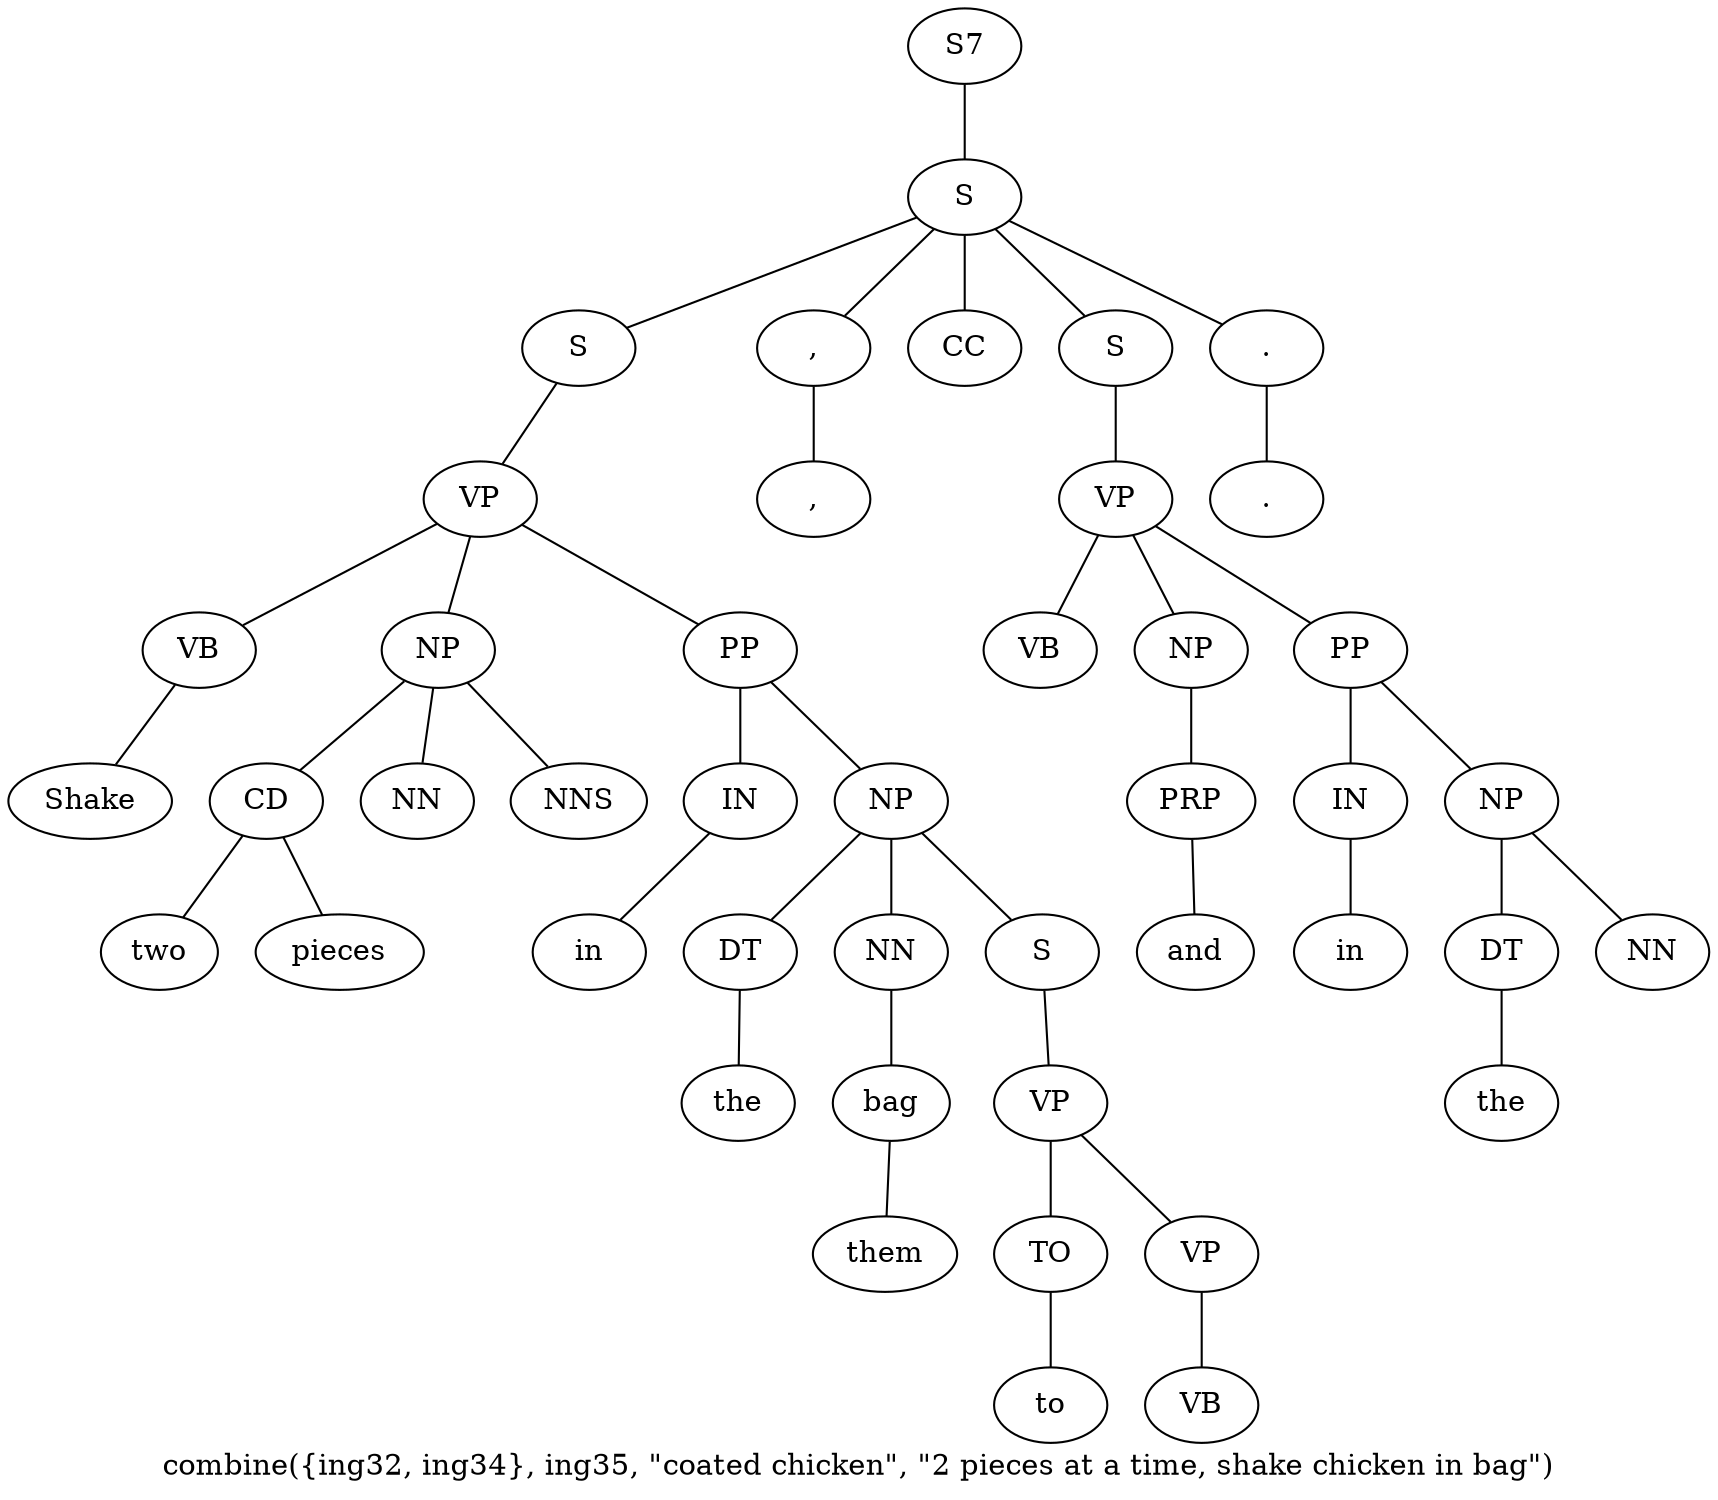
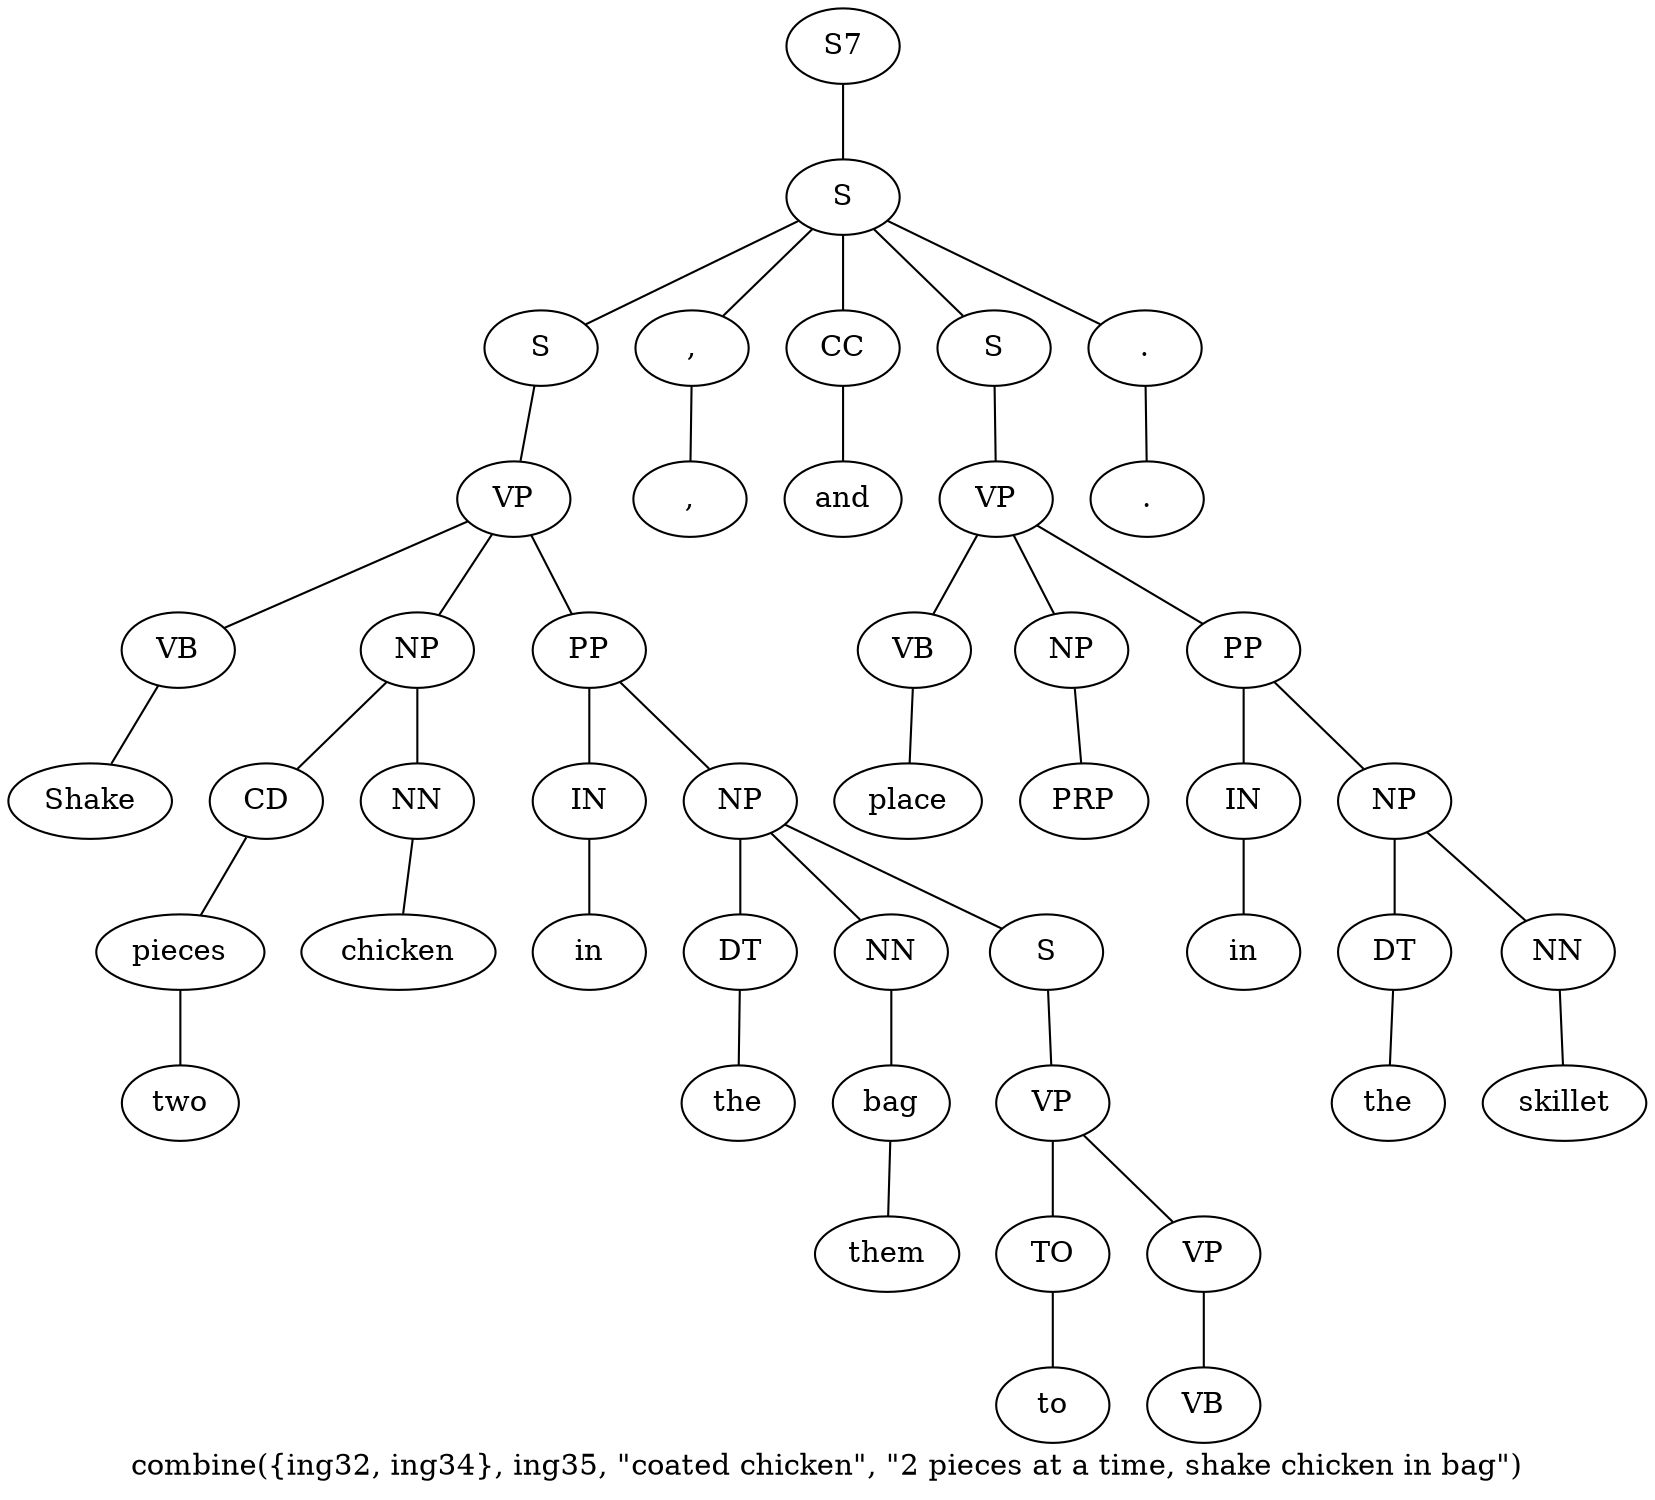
  graph {
    label="combine({ing32, ing34}, ing35, \"coated chicken\", \"2 pieces at a time, shake chicken in bag\")"
    n1 [label=S7]
    n2 [label=S]
    n3 [label=S]
    n4 [label=","]
    n5 [label=CC]
    n6 [label=S]
    n7 [label="."]
    n8 [label=VP]
    n9 [label=","]
    n10 [label=and]
    n11 [label=VP]
    n12 [label="."]
    n13 [label=VB]
    n14 [label=NP]
    n15 [label=PP]
    n16 [label=Shake]
    n17 [label=CD]
    n18 [label=NN]
-   n19 [label=NNS]
    n20 [label=IN]
    n21 [label=NP]
    n22 [label=two]
    n23 [label=pieces]
+   n24 [label=chicken]
    n25 [label=in]
    n26 [label=DT]
    n27 [label=NN]
    n28 [label=S]
    n29 [label=the]
    n30 [label=bag]
    n31 [label=VP]
    n32 [label=them]
    n33 [label=TO]
    n34 [label=VP]
    n35 [label=to]
    n36 [label=VB]
    n37 [label=VB]
    n38 [label=NP]
    n39 [label=PP]
+   n40 [label=place]
    n41 [label=PRP]
    n42 [label=IN]
    n43 [label=NP]
    n44 [label=in]
    n45 [label=DT]
    n46 [label=NN]
    n47 [label=the]
+   n48 [label=skillet]
    n1 -- n2
    n2 -- n3
    n2 -- n4
    n2 -- n5
    n2 -- n6
    n2 -- n7
    n3 -- n8
    n4 -- n9
-   n41 -- n10
+   n5 -- n10
    n6 -- n11
    n7 -- n12
    n8 -- n13
    n8 -- n14
    n8 -- n15
    n11 -- n37
    n11 -- n38
    n11 -- n39
    n13 -- n16
    n14 -- n17
    n14 -- n18
-   n14 -- n19
    n15 -- n20
    n15 -- n21
-   n17 -- n22
+   n23 -- n22
    n17 -- n23
+   n18 -- n24
    n20 -- n25
    n21 -- n26
    n21 -- n27
    n21 -- n28
    n26 -- n29
    n27 -- n30
    n28 -- n31
    n30 -- n32
    n31 -- n33
    n31 -- n34
    n33 -- n35
    n34 -- n36
+   n37 -- n40
    n38 -- n41
    n39 -- n42
    n39 -- n43
    n42 -- n44
    n43 -- n45
    n43 -- n46
    n45 -- n47
+   n46 -- n48
  }
